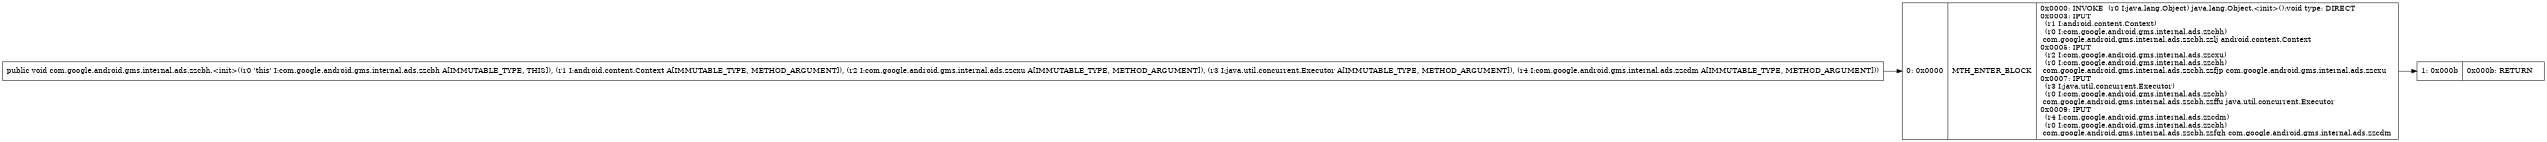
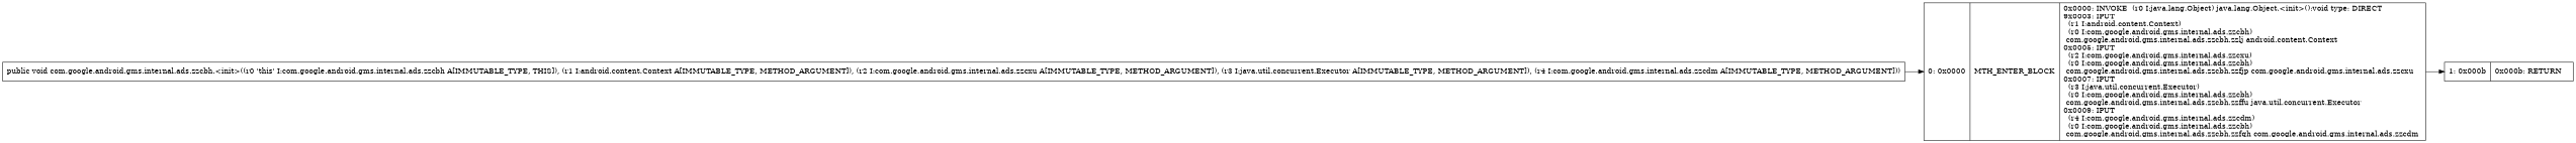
  digraph {
    rankdir=LR
    node [shape=record]
-   n1 [label="{0\:\ 0x0000|MTH_ENTER_BLOCK\l|0x0000: INVOKE  (r0 I:java.lang.Object) java.lang.Object.\<init\>():void type: DIRECT \l0x0003: IPUT  \l  (r1 I:android.content.Context)\l  (r0 I:com.google.android.gms.internal.ads.zzcbh)\l com.google.android.gms.internal.ads.zzcbh.zzlj android.content.Context \l0x0005: IPUT  \l  (r2 I:com.google.android.gms.internal.ads.zzcxu)\l  (r0 I:com.google.android.gms.internal.ads.zzcbh)\l com.google.android.gms.internal.ads.zzcbh.zzfjp com.google.android.gms.internal.ads.zzcxu \l0x0007: IPUT  \l  (r3 I:java.util.concurrent.Executor)\l  (r0 I:com.google.android.gms.internal.ads.zzcbh)\l com.google.android.gms.internal.ads.zzcbh.zzffu java.util.concurrent.Executor \l0x0009: IPUT  \l  (r4 I:com.google.android.gms.internal.ads.zzcdm)\l  (r0 I:com.google.android.gms.internal.ads.zzcbh)\l com.google.android.gms.internal.ads.zzcbh.zzfqh com.google.android.gms.internal.ads.zzcdm \l}"]
+   n1 [label="{0\:\ 0x0000|MTH_ENTER_BLOCK\l|0x0000: INVOKE  (r0 I:java.lang.Object) java.lang.Object.\<init\>():void type: DIRECT \l9x0003: IPUT  \l  (r1 I:android.content.Context)\l  (r0 I:com.google.android.gms.internal.ads.zzcbh)\l com.google.android.gms.internal.ads.zzcbh.zzlj android.content.Context \l0x0005: IPUT  \l  (r2 I:com.google.android.gms.internal.ads.zzcxu)\l  (r0 I:com.google.android.gms.internal.ads.zzcbh)\l com.google.android.gms.internal.ads.zzcbh.zzfjp com.google.android.gms.internal.ads.zzcxu \l0x0007: IPUT  \l  (r3 I:java.util.concurrent.Executor)\l  (r0 I:com.google.android.gms.internal.ads.zzcbh)\l com.google.android.gms.internal.ads.zzcbh.zzffu java.util.concurrent.Executor \l0x0009: IPUT  \l  (r4 I:com.google.android.gms.internal.ads.zzcdm)\l  (r0 I:com.google.android.gms.internal.ads.zzcbh)\l com.google.android.gms.internal.ads.zzcbh.zzfqh com.google.android.gms.internal.ads.zzcdm \l}"]
    n2 [label="{1\:\ 0x000b|0x000b: RETURN   \l}"]
    n3 [label="{public void com.google.android.gms.internal.ads.zzcbh.\<init\>((r0 'this' I:com.google.android.gms.internal.ads.zzcbh A[IMMUTABLE_TYPE, THIS]), (r1 I:android.content.Context A[IMMUTABLE_TYPE, METHOD_ARGUMENT]), (r2 I:com.google.android.gms.internal.ads.zzcxu A[IMMUTABLE_TYPE, METHOD_ARGUMENT]), (r3 I:java.util.concurrent.Executor A[IMMUTABLE_TYPE, METHOD_ARGUMENT]), (r4 I:com.google.android.gms.internal.ads.zzcdm A[IMMUTABLE_TYPE, METHOD_ARGUMENT])) }"]
    n1 -> n2
    n3 -> n1
  }
